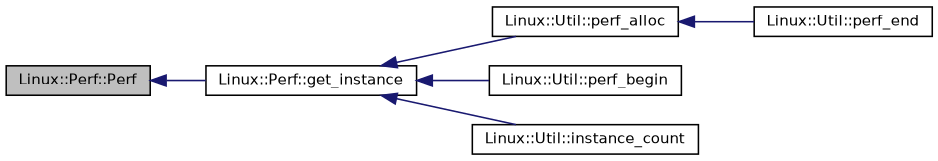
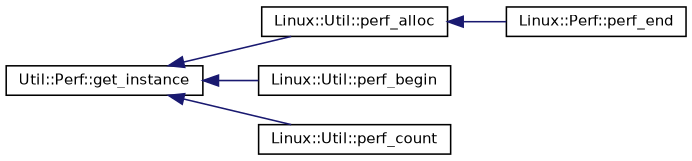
  digraph {
    rankdir=LR
    node [color=black fillcolor=white fontname=Helvetica fontsize=10 shape=record style=filled]
    edge [color=midnightblue dir=back fontname=Helvetica fontsize=10 labelfontname=Helvetica labelfontsize=10 style=solid]
-   n1 [fillcolor=grey75 fontcolor=black height=0.2 label="Linux::Perf::Perf" width=0.4]
-   n2 [height=0.2 label="Linux::Perf::get_instance" width=0.4]
+   n2 [height=0.2 label="Util::Perf::get_instance" width=0.4]
    n3 [height=0.2 label="Linux::Util::perf_alloc" width=0.4]
    n4 [height=0.2 label="Linux::Util::perf_begin" width=0.4]
-   n5 [height=0.2 label="Linux::Util::instance_count" width=0.4]
-   n6 [height=0.2 label="Linux::Util::perf_end" width=0.4]
-   n1 -> n2
+   n5 [height=0.2 label="Linux::Util::perf_count" width=0.4]
+   n6 [height=0.2 label="Linux::Perf::perf_end" width=0.4]
    n2 -> n3
    n2 -> n4
    n2 -> n5
    n3 -> n6
  }
